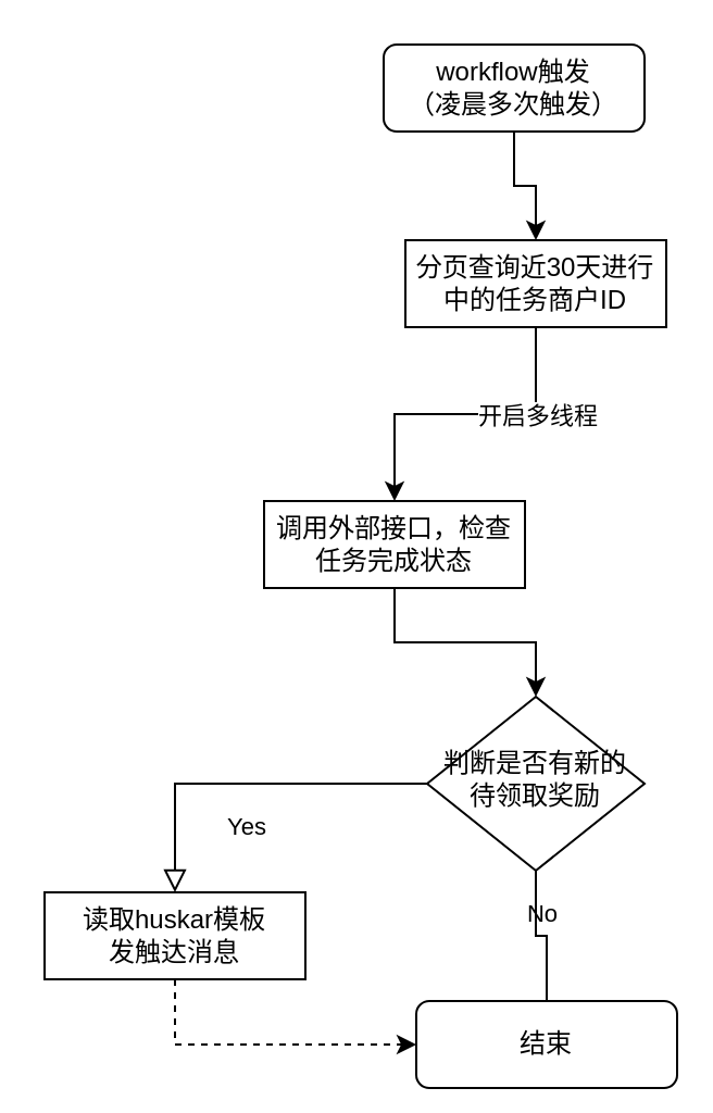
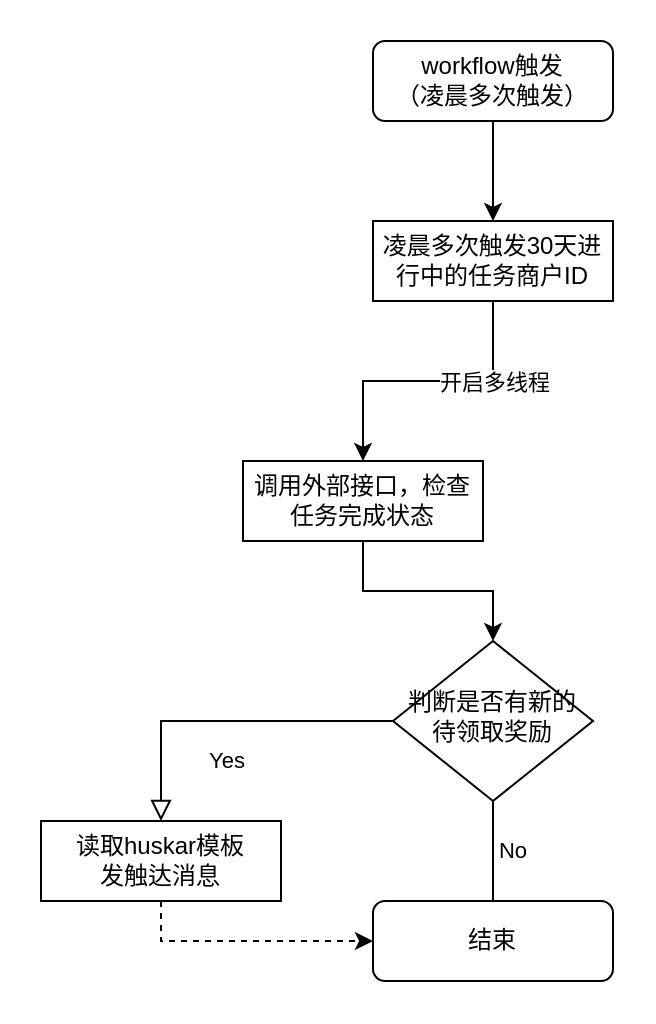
  <mxCell id="0" />
  <mxCell id="1" parent="0" />
  <mxCell id="2" value="" style="edgeStyle=orthogonalEdgeStyle;rounded=0;orthogonalLoop=1;jettySize=auto;html=1;" parent="1" source="3" target="6" edge="1"><mxGeometry relative="1" as="geometry" /></mxCell>
- <mxCell id="3" value="workflow触发&lt;br&gt;（凌晨多次触发）" style="rounded=1;whiteSpace=wrap;html=1;fontSize=12;glass=0;strokeWidth=1;shadow=0;" parent="1" vertex="1"><mxGeometry x="176" y="20" width="120" height="40" as="geometry" /></mxCell>
+ <mxCell id="3" value="workflow触发&lt;br&gt;（凌晨多次触发）" style="rounded=1;whiteSpace=wrap;html=1;fontSize=12;glass=0;strokeWidth=1;shadow=0;" parent="1" vertex="1"><mxGeometry x="186" y="20" width="120" height="40" as="geometry" /></mxCell>
  <mxCell id="4" value="" style="edgeStyle=orthogonalEdgeStyle;rounded=0;orthogonalLoop=1;jettySize=auto;html=1;" parent="1" source="6" target="8" edge="1"><mxGeometry relative="1" as="geometry" /></mxCell>
  <mxCell id="5" value="开启多线程" style="edgeLabel;html=1;align=center;verticalAlign=middle;resizable=0;points=[];" parent="4" vertex="1" connectable="0"><mxGeometry x="-0.45" relative="1" as="geometry"><mxPoint as="offset" /></mxGeometry></mxCell>
- <mxCell id="6" value="分页查询近30天进行中的任务商户ID" style="rounded=0;whiteSpace=wrap;html=1;fontSize=12;glass=0;strokeWidth=1;shadow=0;" parent="1" vertex="1"><mxGeometry x="186" y="110" width="120" height="40" as="geometry" /></mxCell>
+ <mxCell id="6" value="凌晨多次触发30天进行中的任务商户ID" style="rounded=0;whiteSpace=wrap;html=1;fontSize=12;glass=0;strokeWidth=1;shadow=0;" parent="1" vertex="1"><mxGeometry x="186" y="110" width="120" height="40" as="geometry" /></mxCell>
  <mxCell id="7" value="" style="edgeStyle=orthogonalEdgeStyle;rounded=0;orthogonalLoop=1;jettySize=auto;html=1;" parent="1" source="8" target="11" edge="1"><mxGeometry relative="1" as="geometry" /></mxCell>
  <mxCell id="8" value="调用外部接口，检查任务完成状态" style="rounded=0;whiteSpace=wrap;html=1;fontSize=12;glass=0;strokeWidth=1;shadow=0;" parent="1" vertex="1"><mxGeometry x="121" y="230" width="120" height="40" as="geometry" /></mxCell>
  <mxCell id="9" value="Yes" style="rounded=0;html=1;jettySize=auto;orthogonalLoop=1;fontSize=11;endArrow=block;endFill=0;endSize=8;strokeWidth=1;shadow=0;labelBackgroundColor=none;edgeStyle=orthogonalEdgeStyle;entryX=0.5;entryY=0;entryDx=0;entryDy=0;" parent="1" source="11" target="14" edge="1"><mxGeometry y="20" relative="1" as="geometry"><mxPoint as="offset" /><mxPoint x="126" y="485" as="targetPoint" /></mxGeometry></mxCell>
  <mxCell id="10" value="No" style="edgeStyle=orthogonalEdgeStyle;rounded=0;html=1;jettySize=auto;orthogonalLoop=1;fontSize=11;endArrow=none;endFill=0;endSize=8;strokeWidth=1;shadow=0;labelBackgroundColor=none;" parent="1" source="11" target="12" edge="1"><mxGeometry y="10" relative="1" as="geometry"><mxPoint as="offset" /></mxGeometry></mxCell>
  <mxCell id="11" value="判断是否有新的待领取奖励" style="rhombus;whiteSpace=wrap;html=1;shadow=0;fontFamily=Helvetica;fontSize=12;align=center;strokeWidth=1;spacing=6;spacingTop=-4;" parent="1" vertex="1"><mxGeometry x="196" y="320" width="100" height="80" as="geometry" /></mxCell>
- <mxCell id="12" value="结束" style="rounded=1;whiteSpace=wrap;html=1;fontSize=12;glass=0;strokeWidth=1;shadow=0;" parent="1" vertex="1"><mxGeometry x="191" y="460" width="120" height="40" as="geometry" /></mxCell>
+ <mxCell id="12" value="结束" style="rounded=1;whiteSpace=wrap;html=1;fontSize=12;glass=0;strokeWidth=1;shadow=0;" parent="1" vertex="1"><mxGeometry x="186" y="450" width="120" height="40" as="geometry" /></mxCell>
  <mxCell id="13" style="edgeStyle=orthogonalEdgeStyle;rounded=0;orthogonalLoop=1;jettySize=auto;html=1;exitX=0.5;exitY=1;exitDx=0;exitDy=0;entryX=0;entryY=0.5;entryDx=0;entryDy=0;dashed=1;" parent="1" source="14" target="12" edge="1"><mxGeometry relative="1" as="geometry" /></mxCell>
  <mxCell id="14" value="读取huskar模板&lt;br&gt;发触达消息" style="rounded=0;whiteSpace=wrap;html=1;fontSize=12;glass=0;strokeWidth=1;shadow=0;" parent="1" vertex="1"><mxGeometry x="20" y="410" width="120" height="40" as="geometry" /></mxCell>
